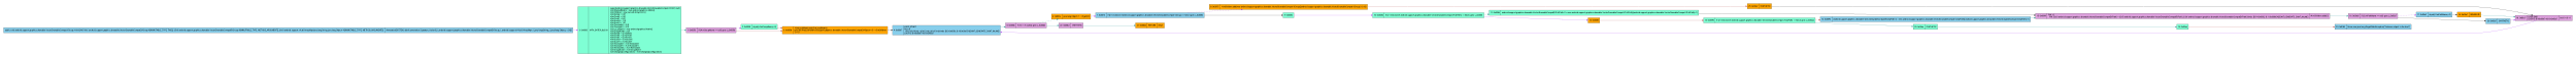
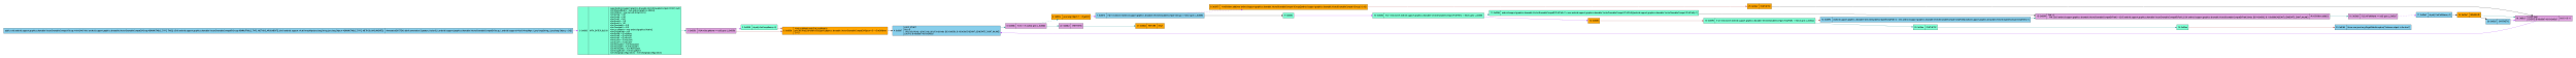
  digraph {
    fontname=Roboto
    rankdir=LR
    node [fillcolor=aquamarine fontname=Roboto shape=record style=filled]
    edge [color=teal fontname=Roboto]
    n1 [label="{0\:\ 0x0000|MTH_ENTER_BLOCK\l|super((android.support.graphics.drawable.VectorDrawableCompat.C01621) null)\lr4.mStackedMatrix = new android.graphics.Matrix()\lr4.mChildren = new java.util.ArrayList\<\>()\lr4.mRotate = 0.0f\lr4.mPivotX = 0.0f\lr4.mPivotY = 0.0f\lr4.mScaleX = 1.0f\lr4.mScaleY = 1.0f\lr4.mTranslateX = 0.0f\lr4.mTranslateY = 0.0f\lr4.mLocalMatrix = new android.graphics.Matrix()\lr4.mGroupName = null\lr4.mRotate = r5.mRotate\lr4.mPivotX = r5.mPivotX\lr4.mPivotY = r5.mPivotY\lr4.mScaleX = r5.mScaleX\lr4.mScaleY = r5.mScaleY\lr4.mTranslateX = r5.mTranslateX\lr4.mTranslateY = r5.mTranslateY\lr4.mThemeAttrs = r5.mThemeAttrs\lr4.mGroupName = r5.mGroupName\lr4.mChangingConfigurations = r5.mChangingConfigurations\l}"]
    n2 [fillcolor=plum label="{1\:\ 0x0056|if (r4.mGroupName == null) goto L_0x005d\l}"]
    n3 [label="{2\:\ 0x0058|r6.put(r4.mGroupName, r4)\l}"]
    n4 [fillcolor=orange label="{3\:\ 0x005d|r4.mLocalMatrix.set(r5.mLocalMatrix)\ljava.util.ArrayList\<android.support.graphics.drawable.VectorDrawableCompat$VObject\> r5 = r5.mChildren\lr0 = 0\l}"]
    n5 [fillcolor=skyblue label="{4\:\ 0x0067|LOOP_START\lPHI: r0 \l  PHI: (r0v14 int) = (r0v13 int), (r0v15 int) binds: [B:3:0x005d, B:18:0x00a7] A[DONT_GENERATE, DONT_INLINE]\lLOOP:0: B:4:0x0067\-\>B:18:0x00a7\l}"]
    n6 [fillcolor=plum label="{5\:\ 0x006b|if (r0 \>= r5.size()) goto L_0x00b2\l}"]
    n7 [fillcolor=orange label="{6\:\ 0x006d|java.lang.Object r1 = r5.get(r0)\l}"]
    n8 [fillcolor=plum label="{22\:\ 0x00b2|SYNTHETIC\l}"]
    n9 [fillcolor=skyblue label="{7\:\ 0x0073|if ((r1 instanceof android.support.graphics.drawable.VectorDrawableCompat.VGroup) == false) goto L_0x0082\l}"]
    n10 [fillcolor=orange label="{21\:\ 0x00b2|RETURN\l|return\l}"]
    n11 [fillcolor=orange label="{8\:\ 0x0075|r4.mChildren.add(new android.support.graphics.drawable.VectorDrawableCompat.VGroup((android.support.graphics.drawable.VectorDrawableCompat.VGroup) r1, r6))\l}"]
    n12 [label="{9\:\ 0x0082}"]
    n13 [fillcolor=orange label="{25\:\ 0x00a7|SYNTHETIC\l}"]
    n14 [label="{10\:\ 0x0084|if ((r1 instanceof android.support.graphics.drawable.VectorDrawableCompat.VFullPath) == false) goto L_0x008e\l}"]
    n15 [fillcolor=plum label="{18\:\ 0x00a7|LOOP_END\lLOOP:0: B:4:0x0067\-\>B:18:0x00a7\l|int r0 = r0 + 1\l}"]
    n16 [label="{11\:\ 0x0086|android.support.graphics.drawable.VectorDrawableCompat$VFullPath r2 = new android.support.graphics.drawable.VectorDrawableCompat.VFullPath((android.support.graphics.drawable.VectorDrawableCompat.VFullPath) r1)\l}"]
    n17 [fillcolor=orange label="{12\:\ 0x008e}"]
    n18 [fillcolor=plum label="{15\:\ 0x0099|PHI: r2 \l  PHI: (r2v3 android.support.graphics.drawable.VectorDrawableCompat$VPath) = (r2v5 android.support.graphics.drawable.VectorDrawableCompat$VPath), (r2v6 android.support.graphics.drawable.VectorDrawableCompat$VPath) binds: [B:14:0x0092, B:11:0x0086] A[DONT_GENERATE, DONT_INLINE]\l|r4.mChildren.add(r2)\l}"]
    n19 [label="{13\:\ 0x0090|if ((r1 instanceof android.support.graphics.drawable.VectorDrawableCompat.VClipPath) == false) goto L_0x00aa\l}"]
    n20 [fillcolor=plum label="{16\:\ 0x00a0|if (r2.mPathName == null) goto L_0x00a7\l}"]
    n21 [fillcolor=skyblue label="{14\:\ 0x0092|android.support.graphics.drawable.VectorDrawableCompat$VClipPath r2 = new android.support.graphics.drawable.VectorDrawableCompat.VClipPath((android.support.graphics.drawable.VectorDrawableCompat.VClipPath) r1)\l}"]
    n22 [label="{23\:\ 0x00aa|SYNTHETIC\l}"]
    n23 [label="{19\:\ 0x00aa}"]
    n24 [fillcolor=skyblue label="{17\:\ 0x00a2|r6.put(r2.mPathName, r2)\l}"]
    n25 [fillcolor=skyblue label="{26\:\ 0x00a7|SYNTHETIC\l}"]
    n26 [fillcolor=orange label="{24\:\ 0x00a7|GENERATE\l}"]
    n27 [fillcolor=skyblue label="{20\:\ 0x00b1|throw new java.lang.IllegalStateException(\"Unknown object in the tree!\")\l}"]
    n28 [fillcolor=skyblue label="{public void android.support.graphics.drawable.VectorDrawableCompat.VGroup.\<init\>((r4v0 'this' android.support.graphics.drawable.VectorDrawableCompat$VGroup A[IMMUTABLE_TYPE, THIS]), (r5v0 android.support.graphics.drawable.VectorDrawableCompat$VGroup A[IMMUTABLE_TYPE, METHOD_ARGUMENT]), (r6v0 android.support.v4.util.ArrayMap\<java.lang.String, java.lang.Object\> A[IMMUTABLE_TYPE, METHOD_ARGUMENT]))  | Annotation[SYSTEM, dalvik.annotation.Signature, \{value=[(, Landroid\/support\/graphics\/drawable\/VectorDrawableCompat$VGroup;, Landroid\/support\/v4\/util\/ArrayMap\<, Ljava\/lang\/String;, Ljava\/lang\/Object;, \>;)V]\}]\l}"]
    n1 -> n2
    n2 -> n3 [color=purple style=dashed]
    n2 -> n4 [color=brown]
    n3 -> n4 [color=brown]
    n4 -> n5 [color=black]
    n5 -> n6
    n6 -> n7 [style=dashed]
    n6 -> n8
    n7 -> n9 [color=purple]
    n8 -> n10
    n9 -> n11 [color=purple style=dashed]
    n9 -> n12 [color=black]
    n11 -> n13 [color=brown]
    n12 -> n14 [color=purple]
    n13 -> n15 [color=black]
    n14 -> n16 [style=dashed]
    n14 -> n17 [color=purple]
    n15 -> n5 [color=purple]
    n16 -> n18 [color=black]
    n17 -> n19 [color=brown]
    n18 -> n20
    n19 -> n21 [color=brown style=dashed]
    n19 -> n22
    n20 -> n24 [color=purple style=dashed]
-   n20 -> n25 [color=black]
+   n26 -> n25 [color=black]
    n21 -> n18
    n22 -> n23
    n23 -> n27 [color=brown]
    n24 -> n26 [color=black]
    n25 -> n15 [color=purple]
    n26 -> n15
    n28 -> n1 [color=purple]
  }
